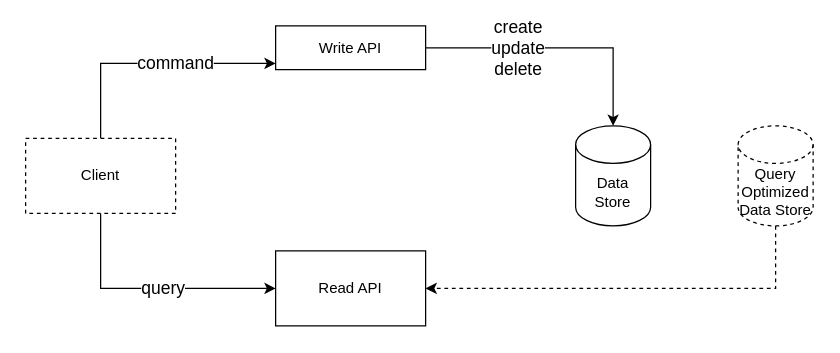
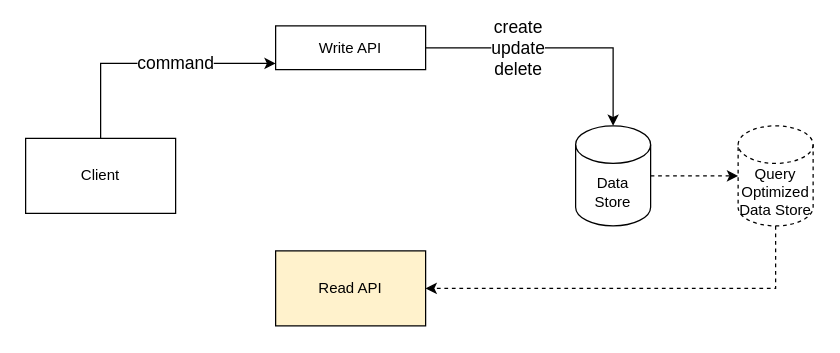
  <mxCell id="0" />
  <mxCell id="1" parent="0" />
  <mxCell id="2" value="command" style="edgeStyle=orthogonalEdgeStyle;rounded=0;orthogonalLoop=1;jettySize=auto;html=1;fontSize=14;" parent="1" source="3" target="5" edge="1"><mxGeometry x="0.2" relative="1" as="geometry"><Array as="points"><mxPoint x="80" y="50" /></Array><mxPoint as="offset" /></mxGeometry></mxCell>
- <mxCell id="3" value="Client" style="rounded=0;whiteSpace=wrap;html=1;dashed=1;" parent="1" vertex="1"><mxGeometry x="20" y="110" width="120" height="60" as="geometry" /></mxCell>
+ <mxCell id="3" value="Client" style="rounded=0;whiteSpace=wrap;html=1;" parent="1" vertex="1"><mxGeometry x="20" y="110" width="120" height="60" as="geometry" /></mxCell>
  <mxCell id="4" value="create&lt;div&gt;update&lt;/div&gt;&lt;div&gt;delete&lt;/div&gt;" style="edgeStyle=orthogonalEdgeStyle;rounded=0;orthogonalLoop=1;jettySize=auto;html=1;fontSize=14;" parent="1" source="5" target="9" edge="1"><mxGeometry x="-0.3" relative="1" as="geometry"><mxPoint as="offset" /></mxGeometry></mxCell>
  <mxCell id="5" value="Write API" style="rounded=0;whiteSpace=wrap;html=1;" parent="1" vertex="1"><mxGeometry x="220" y="20" width="120" height="35" as="geometry" /></mxCell>
- <mxCell id="6" value="query" style="edgeStyle=orthogonalEdgeStyle;rounded=0;orthogonalLoop=1;jettySize=auto;html=1;fontSize=14;" parent="1" source="3" target="7" edge="1"><mxGeometry x="0.1" relative="1" as="geometry"><Array as="points"><mxPoint x="80" y="230" /></Array><mxPoint as="offset" /></mxGeometry></mxCell>
- <mxCell id="7" value="Read API" style="rounded=0;whiteSpace=wrap;html=1;" parent="1" vertex="1"><mxGeometry x="220" y="200" width="120" height="60" as="geometry" /></mxCell>
+ <mxCell id="7" value="Read API" style="rounded=0;whiteSpace=wrap;html=1;fillColor=#fff2cc;" parent="1" vertex="1"><mxGeometry x="220" y="200" width="120" height="60" as="geometry" /></mxCell>
+ <mxCell id="8" style="edgeStyle=orthogonalEdgeStyle;rounded=0;orthogonalLoop=1;jettySize=auto;html=1;dashed=1;" parent="1" source="9" target="11" edge="1"><mxGeometry relative="1" as="geometry" /></mxCell>
  <mxCell id="9" value="Data&lt;div&gt;Store&lt;/div&gt;" style="shape=cylinder3;whiteSpace=wrap;html=1;boundedLbl=1;backgroundOutline=1;size=15;" parent="1" vertex="1"><mxGeometry x="460" y="100" width="60" height="80" as="geometry" /></mxCell>
  <mxCell id="10" style="edgeStyle=orthogonalEdgeStyle;rounded=0;orthogonalLoop=1;jettySize=auto;html=1;dashed=1;" parent="1" source="11" target="7" edge="1"><mxGeometry relative="1" as="geometry"><Array as="points"><mxPoint x="620" y="230" /></Array></mxGeometry></mxCell>
  <mxCell id="11" value="Query Optimized&lt;div&gt;Data Store&lt;/div&gt;" style="shape=cylinder3;whiteSpace=wrap;html=1;boundedLbl=1;backgroundOutline=1;size=15;dashed=1;" parent="1" vertex="1"><mxGeometry x="590" y="100" width="60" height="80" as="geometry" /></mxCell>
